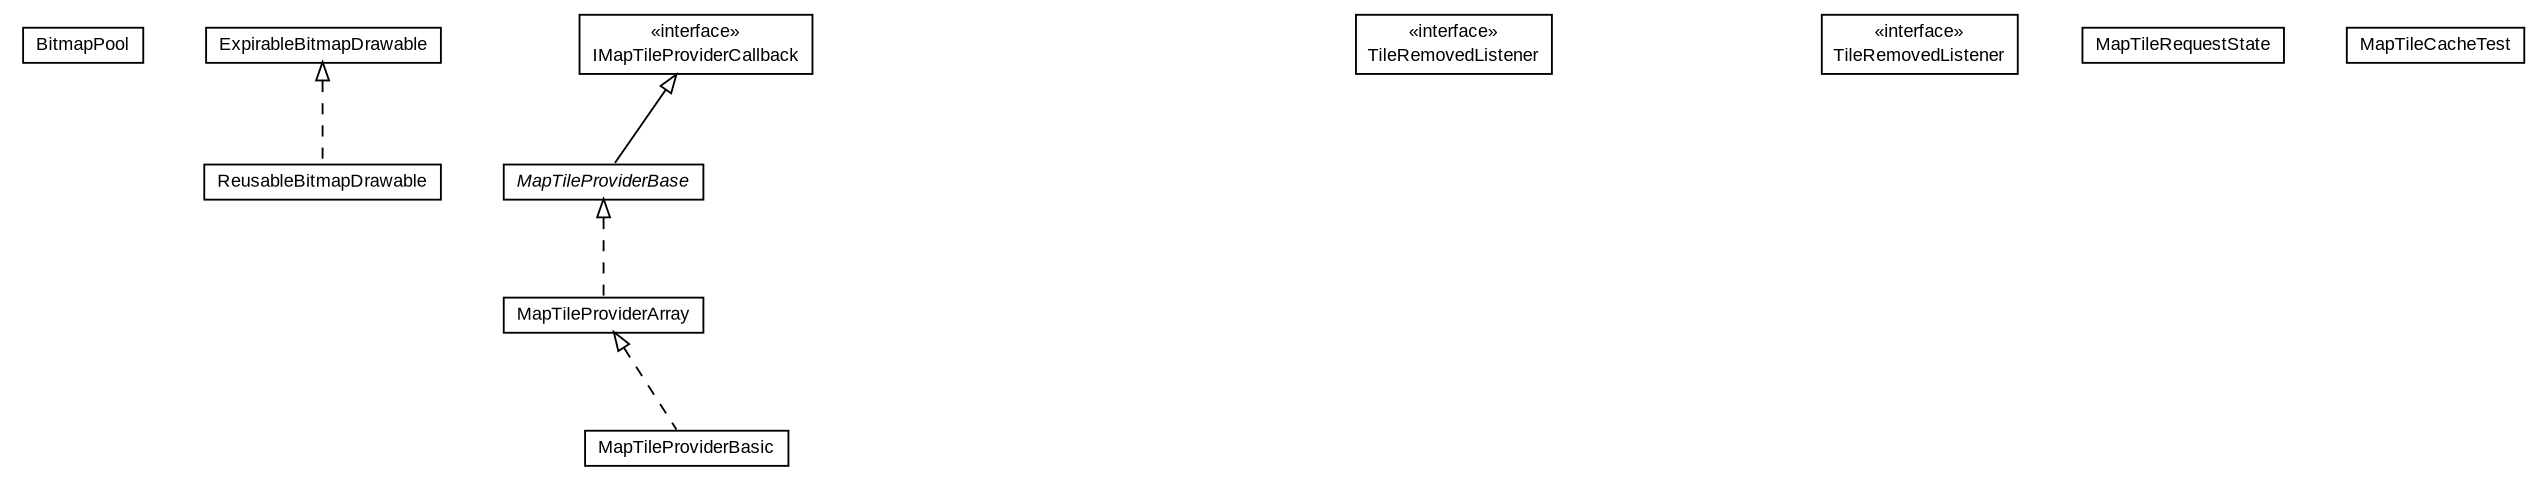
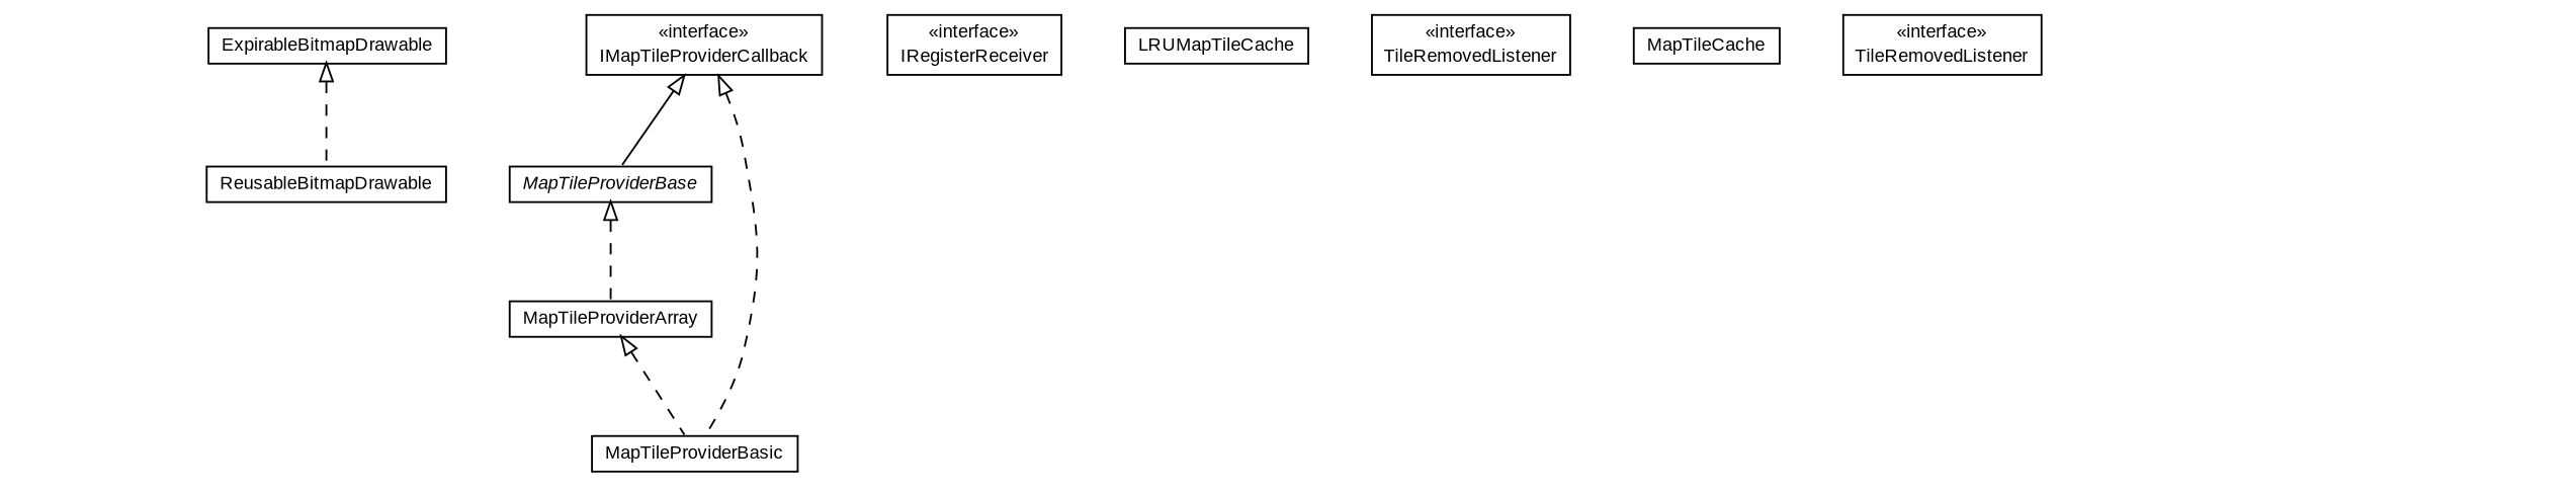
  digraph {
    nodesep=0.25
    ranksep=0.5
    node [fontcolor=black fontname=arial fontsize=10.0 shape=plaintext]
    edge [arrowtail=empty dir=back fontname=arial fontsize=10 headport=p labelfontname=arial labelfontsize=10 style=dashed tailport=p]
-   n1 [label=<<table title="org.osmdroid.tileprovider.BitmapPool" border="0" cellborder="1" cellspacing="0" cellpadding="2" port="p" href="./BitmapPool.html"> 		<tr><td><table border="0" cellspacing="0" cellpadding="1"> <tr><td align="center" balign="center"> BitmapPool </td></tr> 		</table></td></tr> 		</table>>]
    n2 [label=<<table title="org.osmdroid.tileprovider.ExpirableBitmapDrawable" border="0" cellborder="1" cellspacing="0" cellpadding="2" port="p" href="./ExpirableBitmapDrawable.html"> 		<tr><td><table border="0" cellspacing="0" cellpadding="1"> <tr><td align="center" balign="center"> ExpirableBitmapDrawable </td></tr> 		</table></td></tr> 		</table>>]
    n3 [label=<<table title="org.osmdroid.tileprovider.ReusableBitmapDrawable" border="0" cellborder="1" cellspacing="0" cellpadding="2" port="p" href="./ReusableBitmapDrawable.html"> 		<tr><td><table border="0" cellspacing="0" cellpadding="1"> <tr><td align="center" balign="center"> ReusableBitmapDrawable </td></tr> 		</table></td></tr> 		</table>>]
    n4 [label=<<table title="org.osmdroid.tileprovider.IMapTileProviderCallback" border="0" cellborder="1" cellspacing="0" cellpadding="2" port="p" href="./IMapTileProviderCallback.html"> 		<tr><td><table border="0" cellspacing="0" cellpadding="1"> <tr><td align="center" balign="center"> &#171;interface&#187; </td></tr> <tr><td align="center" balign="center"> IMapTileProviderCallback </td></tr> 		</table></td></tr> 		</table>>]
    n5 [label=<<table title="org.osmdroid.tileprovider.MapTileProviderBase" border="0" cellborder="1" cellspacing="0" cellpadding="2" port="p" href="./MapTileProviderBase.html"> 		<tr><td><table border="0" cellspacing="0" cellpadding="1"> <tr><td align="center" balign="center"><font face="arial italic"> MapTileProviderBase </font></td></tr> 		</table></td></tr> 		</table>>]
    n6 [label=<<table title="org.osmdroid.tileprovider.MapTileProviderBasic" border="0" cellborder="1" cellspacing="0" cellpadding="2" port="p" href="./MapTileProviderBasic.html"> 		<tr><td><table border="0" cellspacing="0" cellpadding="1"> <tr><td align="center" balign="center"> MapTileProviderBasic </td></tr> 		</table></td></tr> 		</table>>]
    n7 [label=<<table title="org.osmdroid.tileprovider.MapTileProviderArray" border="0" cellborder="1" cellspacing="0" cellpadding="2" port="p" href="./MapTileProviderArray.html"> 		<tr><td><table border="0" cellspacing="0" cellpadding="1"> <tr><td align="center" balign="center"> MapTileProviderArray </td></tr> 		</table></td></tr> 		</table>>]
+   n8 [label=<<table title="org.osmdroid.tileprovider.IRegisterReceiver" border="0" cellborder="1" cellspacing="0" cellpadding="2" port="p" href="./IRegisterReceiver.html"> 		<tr><td><table border="0" cellspacing="0" cellpadding="1"> <tr><td align="center" balign="center"> &#171;interface&#187; </td></tr> <tr><td align="center" balign="center"> IRegisterReceiver </td></tr> 		</table></td></tr> 		</table>>]
+   n9 [label=<<table title="org.osmdroid.tileprovider.LRUMapTileCache" border="0" cellborder="1" cellspacing="0" cellpadding="2" port="p" href="./LRUMapTileCache.html"> 		<tr><td><table border="0" cellspacing="0" cellpadding="1"> <tr><td align="center" balign="center"> LRUMapTileCache </td></tr> 		</table></td></tr> 		</table>>]
    n10 [label=<<table title="org.osmdroid.tileprovider.LRUMapTileCache.TileRemovedListener" border="0" cellborder="1" cellspacing="0" cellpadding="2" port="p" href="./LRUMapTileCache.TileRemovedListener.html"> 		<tr><td><table border="0" cellspacing="0" cellpadding="1"> <tr><td align="center" balign="center"> &#171;interface&#187; </td></tr> <tr><td align="center" balign="center"> TileRemovedListener </td></tr> 		</table></td></tr> 		</table>>]
+   n11 [label=<<table title="org.osmdroid.tileprovider.MapTileCache" border="0" cellborder="1" cellspacing="0" cellpadding="2" port="p" href="./MapTileCache.html"> 		<tr><td><table border="0" cellspacing="0" cellpadding="1"> <tr><td align="center" balign="center"> MapTileCache </td></tr> 		</table></td></tr> 		</table>>]
    n12 [label=<<table title="org.osmdroid.tileprovider.MapTileCache.TileRemovedListener" border="0" cellborder="1" cellspacing="0" cellpadding="2" port="p" href="./MapTileCache.TileRemovedListener.html"> 		<tr><td><table border="0" cellspacing="0" cellpadding="1"> <tr><td align="center" balign="center"> &#171;interface&#187; </td></tr> <tr><td align="center" balign="center"> TileRemovedListener </td></tr> 		</table></td></tr> 		</table>>]
-   n13 [label=<<table title="org.osmdroid.tileprovider.MapTileRequestState" border="0" cellborder="1" cellspacing="0" cellpadding="2" port="p" href="./MapTileRequestState.html"> 		<tr><td><table border="0" cellspacing="0" cellpadding="1"> <tr><td align="center" balign="center"> MapTileRequestState </td></tr> 		</table></td></tr> 		</table>>]
-   n14 [label=<<table title="org.osmdroid.tileprovider.MapTileCacheTest" border="0" cellborder="1" cellspacing="0" cellpadding="2" port="p" href="./MapTileCacheTest.html"> 		<tr><td><table border="0" cellspacing="0" cellpadding="1"> <tr><td align="center" balign="center"> MapTileCacheTest </td></tr> 		</table></td></tr> 		</table>>]
    n2 -> n3
    n4 -> n5 [style=solid]
+   n4 -> n6
    n5 -> n7
    n7 -> n6
  }
